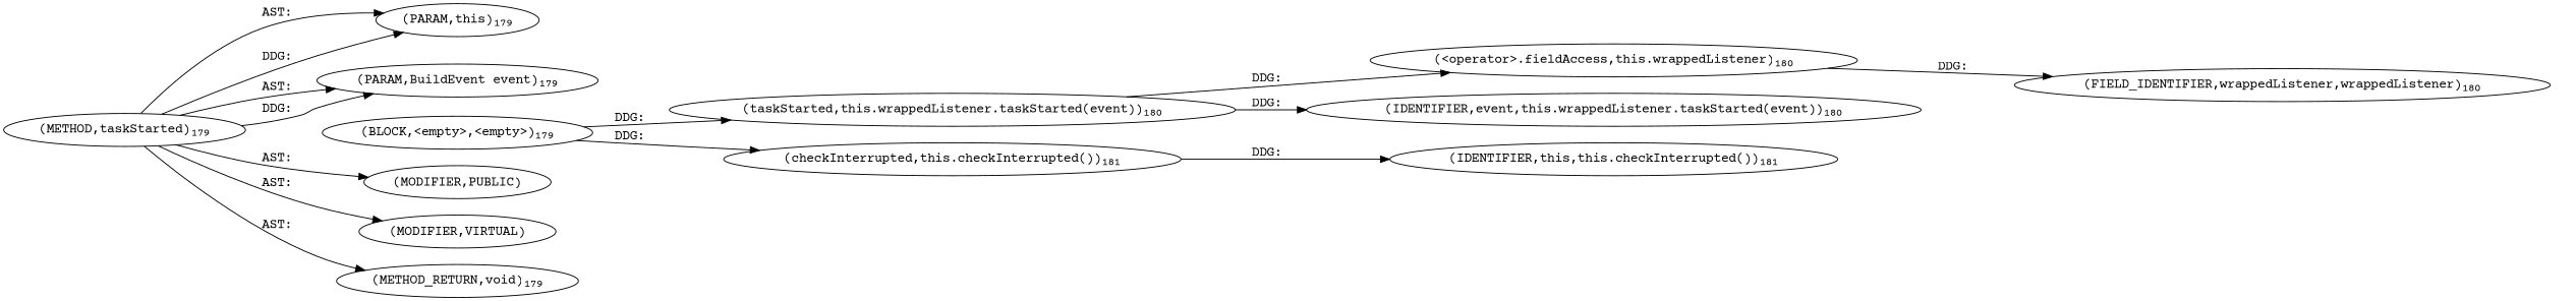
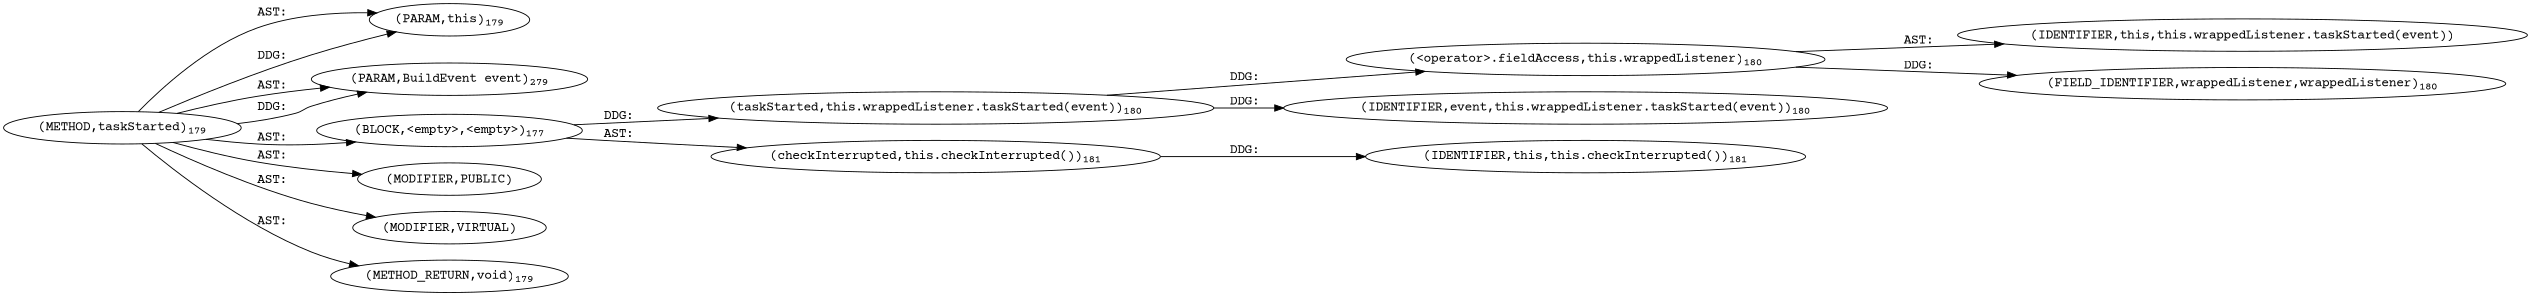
  digraph {
    fontname="Courier Prime"
    rankdir=LR
    node [fontname="Courier Prime"]
    edge [fontname="Courier Prime"]
    n1 [label=<(METHOD,taskStarted)<SUB>179</SUB>>]
    n2 [label=<(PARAM,this)<SUB>179</SUB>>]
-   n3 [label=<(PARAM,BuildEvent event)<SUB>179</SUB>>]
-   n4 [label=<(BLOCK,&lt;empty&gt;,&lt;empty&gt;)<SUB>179</SUB>>]
+   n3 [label=<(PARAM,BuildEvent event)<SUB>279</SUB>>]
+   n4 [label=<(BLOCK,&lt;empty&gt;,&lt;empty&gt;)<SUB>177</SUB>>]
    n5 [label=<(MODIFIER,PUBLIC)>]
    n6 [label=<(MODIFIER,VIRTUAL)>]
    n7 [label=<(METHOD_RETURN,void)<SUB>179</SUB>>]
    n8 [label=<(taskStarted,this.wrappedListener.taskStarted(event))<SUB>180</SUB>>]
    n9 [label=<(checkInterrupted,this.checkInterrupted())<SUB>181</SUB>>]
    n10 [label=<(&lt;operator&gt;.fieldAccess,this.wrappedListener)<SUB>180</SUB>>]
    n11 [label=<(IDENTIFIER,event,this.wrappedListener.taskStarted(event))<SUB>180</SUB>>]
    n12 [label=<(IDENTIFIER,this,this.checkInterrupted())<SUB>181</SUB>>]
+   n13 [label=<(IDENTIFIER,this,this.wrappedListener.taskStarted(event))>]
    n14 [label=<(FIELD_IDENTIFIER,wrappedListener,wrappedListener)<SUB>180</SUB>>]
    n1 -> n2 [label="AST: "]
    n1 -> n2 [label="DDG: "]
    n1 -> n3 [label="AST: "]
    n1 -> n3 [label="DDG: "]
+   n1 -> n4 [label="AST: "]
    n1 -> n5 [label="AST: "]
    n1 -> n6 [label="AST: "]
    n1 -> n7 [label="AST: "]
    n4 -> n8 [label="DDG: "]
-   n4 -> n9 [label="DDG: "]
+   n4 -> n9 [label="AST: "]
    n8 -> n10 [label="DDG: "]
    n8 -> n11 [label="DDG: "]
    n9 -> n12 [label="DDG: "]
+   n10 -> n13 [label="AST: "]
    n10 -> n14 [label="DDG: "]
  }
